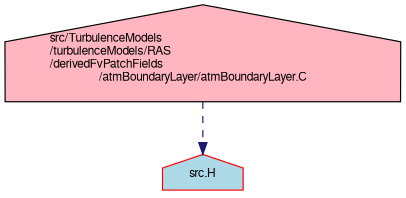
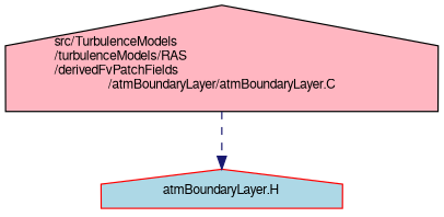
  digraph {
    node [fontname=FreeSans fontsize=10 shape=house style=filled]
    n1 [color=black fillcolor=lightpink fontcolor=black height=0.2 label="src/TurbulenceModels\l/turbulenceModels/RAS\l/derivedFvPatchFields\l/atmBoundaryLayer/atmBoundaryLayer.C" width=0.4]
-   n2 [color=red height=0.2 label="src.H" width=0.4 fillcolor=lightblue]
+   n2 [color=red height=0.2 label="atmBoundaryLayer.H" width=0.4 fillcolor=lightblue]
    n1 -> n2 [color=midnightblue fontname=FreeSans fontsize=10 labelfontname=FreeSans labelfontsize=10 style=dashed arrowhead=normal]
  }
